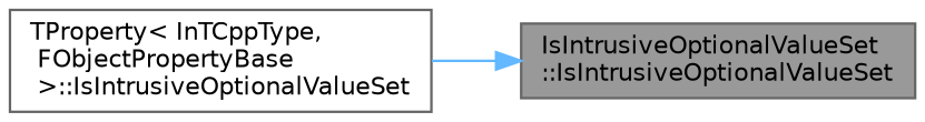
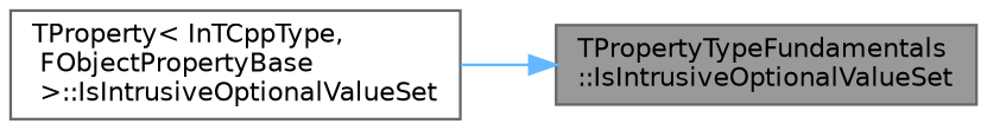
  digraph {
    rankdir=RL
    node [fontname=Helvetica fontsize=10 shape=box style=filled]
-   n1 [color=gray40 fillcolor=grey60 fontcolor=black height=0.2 label="IsIntrusiveOptionalValueSet\l::IsIntrusiveOptionalValueSet" width=0.4]
+   n1 [color=gray40 fillcolor=grey60 fontcolor=black height=0.2 label="TPropertyTypeFundamentals\l::IsIntrusiveOptionalValueSet" width=0.4]
    n2 [color=grey40 fillcolor=white height=0.2 label="TProperty\< InTCppType,\l FObjectPropertyBase\l \>::IsIntrusiveOptionalValueSet" width=0.4]
    n1 -> n2 [color=steelblue1 dir=back fontname=Helvetica fontsize=10 labelfontname=Helvetica labelfontsize=10 style=solid]
  }
